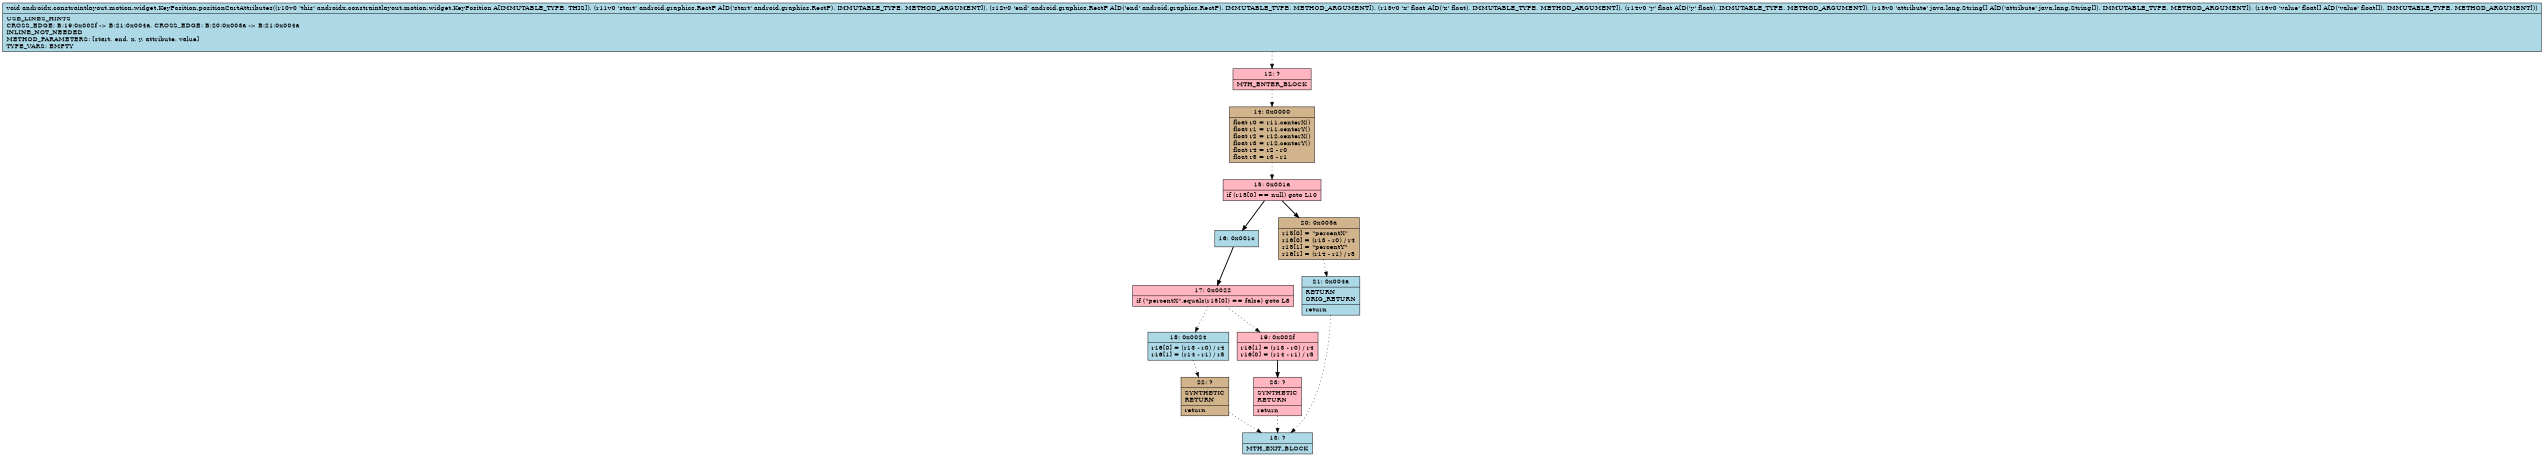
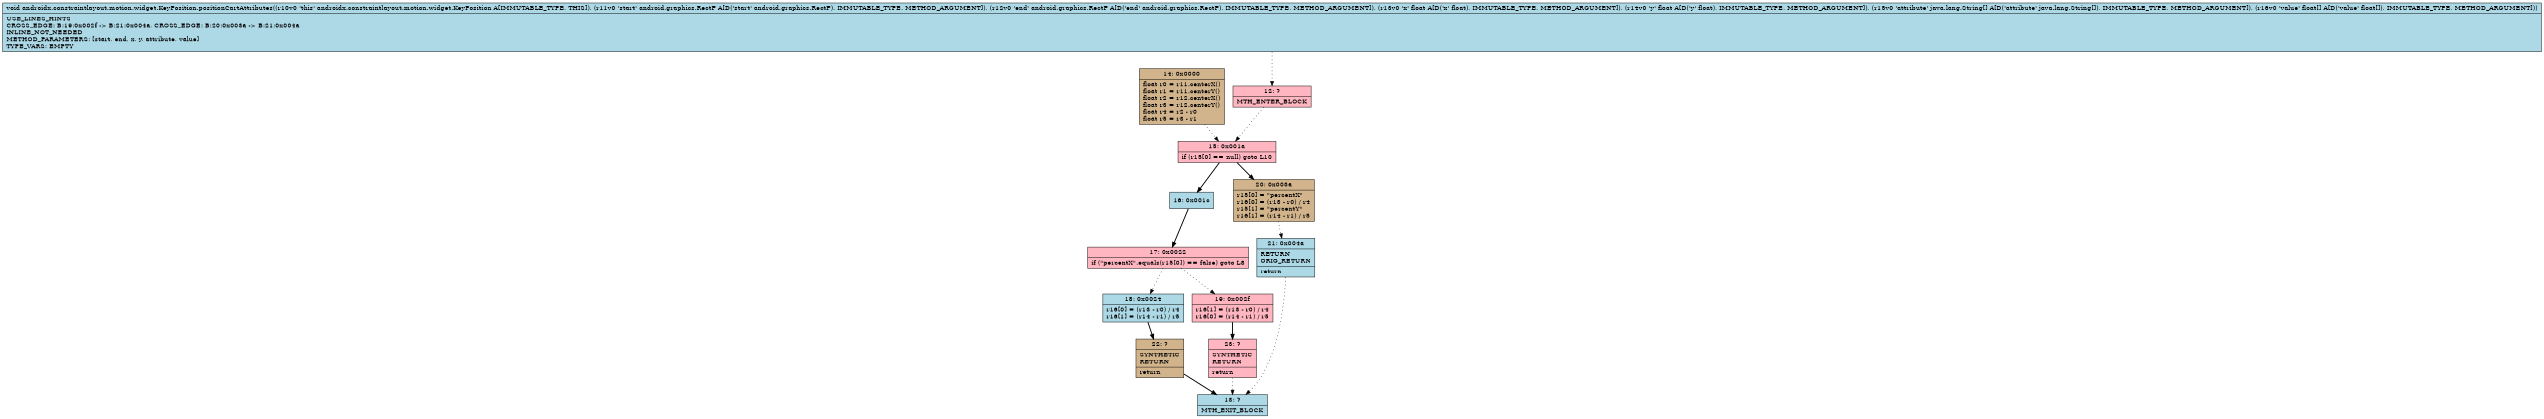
  digraph {
    node [fillcolor=lightpink shape=record style=filled]
    edge [style=dotted]
    n1 [label="{12\:\ ?|MTH_ENTER_BLOCK\l}"]
    n2 [fillcolor=tan label="{14\:\ 0x0000|float r0 = r11.centerX()\lfloat r1 = r11.centerY()\lfloat r2 = r12.centerX()\lfloat r3 = r12.centerY()\lfloat r4 = r2 \- r0\lfloat r5 = r3 \- r1\l}"]
    n3 [label="{15\:\ 0x001a|if (r15[0] == null) goto L10\l}"]
    n4 [fillcolor=lightblue label="{16\:\ 0x001c}"]
    n5 [fillcolor=tan label="{20\:\ 0x003a|r15[0] = \"percentX\"\lr16[0] = (r13 \- r0) \/ r4\lr15[1] = \"percentY\"\lr16[1] = (r14 \- r1) \/ r5\l}"]
    n6 [label="{17\:\ 0x0022|if (\"percentX\".equals(r15[0]) == false) goto L8\l}"]
    n7 [fillcolor=lightblue label="{21\:\ 0x004a|RETURN\lORIG_RETURN\l|return\l}"]
    n8 [fillcolor=lightblue label="{18\:\ 0x0024|r16[0] = (r13 \- r0) \/ r4\lr16[1] = (r14 \- r1) \/ r5\l}"]
    n9 [label="{19\:\ 0x002f|r16[1] = (r13 \- r0) \/ r4\lr16[0] = (r14 \- r1) \/ r5\l}"]
    n10 [fillcolor=tan label="{22\:\ ?|SYNTHETIC\lRETURN\l|return\l}"]
    n11 [label="{23\:\ ?|SYNTHETIC\lRETURN\l|return\l}"]
    n12 [fillcolor=lightblue label="{13\:\ ?|MTH_EXIT_BLOCK\l}"]
    n13 [fillcolor=lightblue label="{void androidx.constraintlayout.motion.widget.KeyPosition.positionCartAttributes((r10v0 'this' androidx.constraintlayout.motion.widget.KeyPosition A[IMMUTABLE_TYPE, THIS]), (r11v0 'start' android.graphics.RectF A[D('start' android.graphics.RectF), IMMUTABLE_TYPE, METHOD_ARGUMENT]), (r12v0 'end' android.graphics.RectF A[D('end' android.graphics.RectF), IMMUTABLE_TYPE, METHOD_ARGUMENT]), (r13v0 'x' float A[D('x' float), IMMUTABLE_TYPE, METHOD_ARGUMENT]), (r14v0 'y' float A[D('y' float), IMMUTABLE_TYPE, METHOD_ARGUMENT]), (r15v0 'attribute' java.lang.String[] A[D('attribute' java.lang.String[]), IMMUTABLE_TYPE, METHOD_ARGUMENT]), (r16v0 'value' float[] A[D('value' float[]), IMMUTABLE_TYPE, METHOD_ARGUMENT]))  | USE_LINES_HINTS\lCROSS_EDGE: B:19:0x002f \-\> B:21:0x004a, CROSS_EDGE: B:20:0x003a \-\> B:21:0x004a\lINLINE_NOT_NEEDED\lMETHOD_PARAMETERS: [start, end, x, y, attribute, value]\lTYPE_VARS: EMPTY\l}"]
-   n1 -> n2
+   n1 -> n3
    n2 -> n3
    n3 -> n4 [style=bold]
    n3 -> n5 [style=bold]
    n4 -> n6 [style=bold]
    n5 -> n7
    n6 -> n8
    n6 -> n9
    n7 -> n12
-   n8 -> n10
+   n8 -> n10 [style=bold]
    n9 -> n11 [style=bold]
-   n10 -> n12
+   n10 -> n12 [style=bold]
    n11 -> n12
    n13 -> n1
  }
